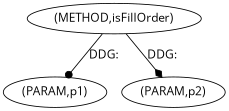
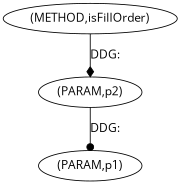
  digraph {
    fontname="Open Sans"
    node [fontname="Open Sans"]
    edge [fontname="Open Sans"]
    n1 [label=<(METHOD,isFillOrder)>]
    n2 [label=<(PARAM,p1)>]
    n3 [label=<(PARAM,p2)>]
-   n1 -> n2 [arrowhead=dot label="DDG: "]
+   n3 -> n2 [arrowhead=dot label="DDG: "]
    n1 -> n3 [arrowhead=diamond label="DDG: "]
  }
